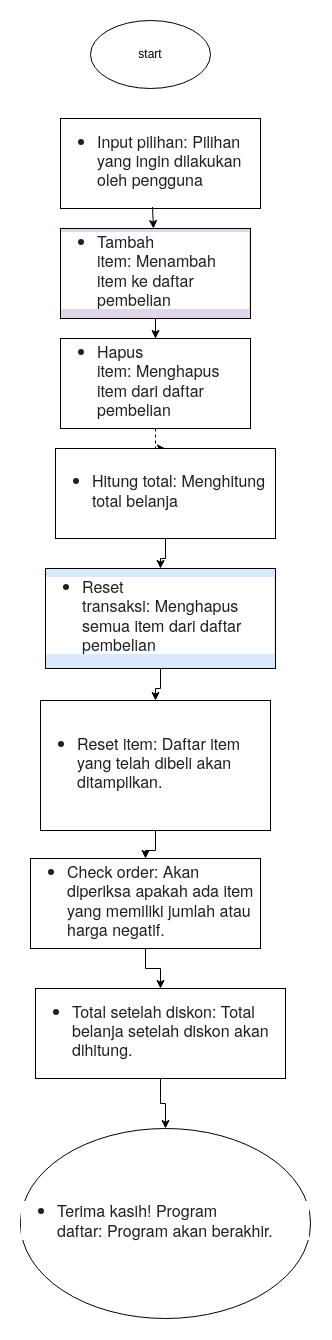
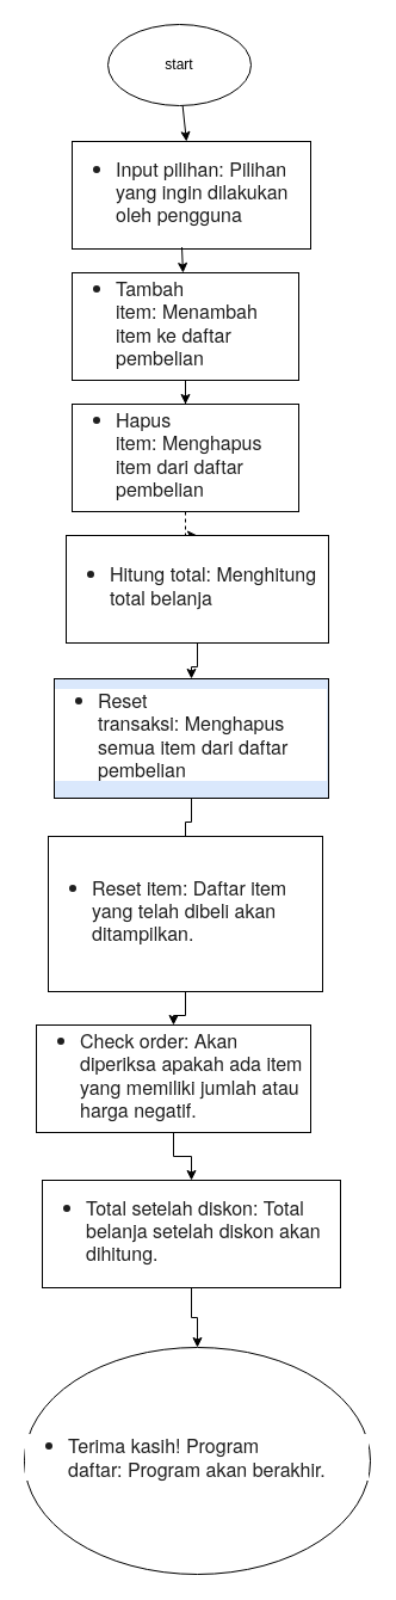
  <mxCell id="0" value="" />
  <mxCell id="1" parent="0" />
  <mxCell id="2" value="start" style="ellipse;whiteSpace=wrap;html=1;" vertex="1" parent="1"><mxGeometry x="90" y="20" width="120" height="68" as="geometry" /></mxCell>
  <mxCell id="3" value="&lt;ul style=&quot;margin: 4px 0px; padding-inline-start: 36px; color: rgb(31, 31, 31); font-family: &amp;quot;Google Sans&amp;quot;, &amp;quot;Helvetica Neue&amp;quot;, sans-serif; font-size: 16px; text-align: start; background-color: rgb(255, 255, 255);&quot; data-sourcepos=&quot;52:1-63:0&quot;&gt;&lt;li style=&quot;margin-bottom: 10px;&quot; data-sourcepos=&quot;53:1-53:63&quot;&gt;Input pilihan:&amp;nbsp;Pilihan yang ingin dilakukan oleh pengguna&lt;/li&gt;&lt;/ul&gt;" style="rounded=0;whiteSpace=wrap;html=1;" vertex="1" parent="1"><mxGeometry x="60" y="118" width="200" height="90" as="geometry" /></mxCell>
  <mxCell id="4" style="edgeStyle=orthogonalEdgeStyle;rounded=0;orthogonalLoop=1;jettySize=auto;html=1;exitX=0.5;exitY=1;exitDx=0;exitDy=0;" edge="1" parent="1" source="5" target="7"><mxGeometry relative="1" as="geometry" /></mxCell>
- <mxCell id="5" value="&lt;ul style=&quot;margin: 4px 0px; padding-inline-start: 36px; color: rgb(31, 31, 31); font-family: &amp;quot;Google Sans&amp;quot;, &amp;quot;Helvetica Neue&amp;quot;, sans-serif; font-size: 16px; text-align: start; background-color: rgb(255, 255, 255);&quot; data-sourcepos=&quot;52:1-63:0&quot;&gt;&lt;li style=&quot;margin-bottom: 10px;&quot; data-sourcepos=&quot;54:1-54:52&quot;&gt;Tambah item:&amp;nbsp;Menambah item ke daftar pembelian&lt;/li&gt;&lt;/ul&gt;" style="rounded=0;whiteSpace=wrap;html=1;fillColor=#e1d5e7;" vertex="1" parent="1"><mxGeometry x="60" y="228" width="190" height="90" as="geometry" /></mxCell>
+ <mxCell id="5" value="&lt;ul style=&quot;margin: 4px 0px; padding-inline-start: 36px; color: rgb(31, 31, 31); font-family: &amp;quot;Google Sans&amp;quot;, &amp;quot;Helvetica Neue&amp;quot;, sans-serif; font-size: 16px; text-align: start; background-color: rgb(255, 255, 255);&quot; data-sourcepos=&quot;52:1-63:0&quot;&gt;&lt;li style=&quot;margin-bottom: 10px;&quot; data-sourcepos=&quot;54:1-54:52&quot;&gt;Tambah item:&amp;nbsp;Menambah item ke daftar pembelian&lt;/li&gt;&lt;/ul&gt;" style="rounded=0;whiteSpace=wrap;html=1;" vertex="1" parent="1"><mxGeometry x="60" y="228" width="190" height="90" as="geometry" /></mxCell>
  <mxCell id="6" style="edgeStyle=orthogonalEdgeStyle;rounded=0;orthogonalLoop=1;jettySize=auto;html=1;exitX=0.5;exitY=1;exitDx=0;exitDy=0;dashed=1;" edge="1" parent="1" source="7" target="9"><mxGeometry relative="1" as="geometry" /></mxCell>
  <mxCell id="7" value="&lt;ul style=&quot;margin: 4px 0px; padding-inline-start: 36px; color: rgb(31, 31, 31); font-family: &amp;quot;Google Sans&amp;quot;, &amp;quot;Helvetica Neue&amp;quot;, sans-serif; font-size: 16px; text-align: start; background-color: rgb(255, 255, 255);&quot; data-sourcepos=&quot;48:1-58:0&quot;&gt;&lt;li style=&quot;margin-bottom: 10px;&quot; data-sourcepos=&quot;51:1-51:54&quot;&gt;Hapus item:&amp;nbsp;Menghapus item dari daftar pembelian&lt;/li&gt;&lt;/ul&gt;" style="rounded=0;whiteSpace=wrap;html=1;" vertex="1" parent="1"><mxGeometry x="60" y="338" width="190" height="90" as="geometry" /></mxCell>
  <mxCell id="8" style="edgeStyle=orthogonalEdgeStyle;rounded=0;orthogonalLoop=1;jettySize=auto;html=1;exitX=0.5;exitY=1;exitDx=0;exitDy=0;" edge="1" parent="1" source="9" target="11"><mxGeometry relative="1" as="geometry" /></mxCell>
  <mxCell id="9" value="&lt;ul style=&quot;margin: 4px 0px; padding-inline-start: 36px; color: rgb(31, 31, 31); font-family: &amp;quot;Google Sans&amp;quot;, &amp;quot;Helvetica Neue&amp;quot;, sans-serif; font-size: 16px; text-align: start; background-color: rgb(255, 255, 255);&quot; data-sourcepos=&quot;48:1-58:0&quot;&gt;&lt;li style=&quot;margin-bottom: 10px;&quot; data-sourcepos=&quot;52:1-52:44&quot;&gt;Hitung total:&amp;nbsp;Menghitung total belanja&lt;/li&gt;&lt;/ul&gt;" style="rounded=0;whiteSpace=wrap;html=1;" vertex="1" parent="1"><mxGeometry x="55" y="448" width="220" height="90" as="geometry" /></mxCell>
- <mxCell id="10" style="edgeStyle=orthogonalEdgeStyle;rounded=0;orthogonalLoop=1;jettySize=auto;html=1;exitX=0.5;exitY=1;exitDx=0;exitDy=0;" edge="1" parent="1" source="11" target="13"><mxGeometry relative="1" as="geometry" /></mxCell>
+ <mxCell id="10" style="edgeStyle=orthogonalEdgeStyle;rounded=0;orthogonalLoop=1;jettySize=auto;html=1;exitX=0.5;exitY=1;exitDx=0;exitDy=0;endArrow=none;" edge="1" parent="1" source="11" target="13"><mxGeometry relative="1" as="geometry" /></mxCell>
  <mxCell id="11" value="&lt;ul style=&quot;margin: 4px 0px; padding-inline-start: 36px; color: rgb(31, 31, 31); font-family: &amp;quot;Google Sans&amp;quot;, &amp;quot;Helvetica Neue&amp;quot;, sans-serif; font-size: 16px; text-align: start; background-color: rgb(255, 255, 255);&quot; data-sourcepos=&quot;48:1-58:0&quot;&gt;&lt;li style=&quot;margin-bottom: 10px;&quot; data-sourcepos=&quot;53:1-53:65&quot;&gt;Reset transaksi:&amp;nbsp;Menghapus semua item dari daftar pembelian&lt;/li&gt;&lt;/ul&gt;" style="rounded=0;whiteSpace=wrap;html=1;fillColor=#dae8fc;" vertex="1" parent="1"><mxGeometry x="45" y="568" width="230" height="100" as="geometry" /></mxCell>
  <mxCell id="12" style="edgeStyle=orthogonalEdgeStyle;rounded=0;orthogonalLoop=1;jettySize=auto;html=1;exitX=0.5;exitY=1;exitDx=0;exitDy=0;" edge="1" parent="1" source="13" target="15"><mxGeometry relative="1" as="geometry" /></mxCell>
  <mxCell id="13" value="&lt;ul style=&quot;margin: 4px 0px; padding-inline-start: 36px; color: rgb(31, 31, 31); font-family: &amp;quot;Google Sans&amp;quot;, &amp;quot;Helvetica Neue&amp;quot;, sans-serif; font-size: 16px; text-align: start; background-color: rgb(255, 255, 255);&quot; data-sourcepos=&quot;48:1-58:0&quot;&gt;&lt;li style=&quot;margin-bottom: 10px;&quot; data-sourcepos=&quot;82:1-82:69&quot;&gt;Reset item:&amp;nbsp;Daftar item yang telah dibeli akan ditampilkan.&lt;/li&gt;&lt;/ul&gt;" style="rounded=0;whiteSpace=wrap;html=1;" vertex="1" parent="1"><mxGeometry x="40" y="700" width="230" height="130" as="geometry" /></mxCell>
  <mxCell id="14" style="edgeStyle=orthogonalEdgeStyle;rounded=0;orthogonalLoop=1;jettySize=auto;html=1;exitX=0.5;exitY=1;exitDx=0;exitDy=0;" edge="1" parent="1" source="15" target="17"><mxGeometry relative="1" as="geometry" /></mxCell>
  <mxCell id="15" value="&lt;ul style=&quot;margin: 4px 0px; padding-inline-start: 36px; color: rgb(31, 31, 31); font-family: &amp;quot;Google Sans&amp;quot;, &amp;quot;Helvetica Neue&amp;quot;, sans-serif; font-size: 16px; text-align: start; background-color: rgb(255, 255, 255);&quot; data-sourcepos=&quot;76:1-86:0&quot;&gt;&lt;li style=&quot;margin-bottom: 10px;&quot; data-sourcepos=&quot;83:1-83:90&quot;&gt;Check order:&amp;nbsp;Akan diperiksa apakah ada item yang memiliki jumlah atau harga negatif.&lt;/li&gt;&lt;/ul&gt;" style="rounded=0;whiteSpace=wrap;html=1;" vertex="1" parent="1"><mxGeometry x="30" y="858" width="230" height="90" as="geometry" /></mxCell>
  <mxCell id="16" style="edgeStyle=orthogonalEdgeStyle;rounded=0;orthogonalLoop=1;jettySize=auto;html=1;" edge="1" parent="1" source="17" target="20"><mxGeometry relative="1" as="geometry"><mxPoint x="160" y="1098" as="targetPoint" /></mxGeometry></mxCell>
  <mxCell id="17" value="&lt;ul style=&quot;margin: 4px 0px; padding-inline-start: 36px; color: rgb(31, 31, 31); font-family: &amp;quot;Google Sans&amp;quot;, &amp;quot;Helvetica Neue&amp;quot;, sans-serif; font-size: 16px; text-align: start; background-color: rgb(255, 255, 255);&quot; data-sourcepos=&quot;76:1-86:0&quot;&gt;&lt;li style=&quot;margin-bottom: 10px;&quot; data-sourcepos=&quot;84:1-84:71&quot;&gt;Total setelah diskon:&amp;nbsp;Total belanja setelah diskon akan dihitung.&lt;/li&gt;&lt;/ul&gt;" style="rounded=0;whiteSpace=wrap;html=1;" vertex="1" parent="1"><mxGeometry x="35" y="988" width="250" height="90" as="geometry" /></mxCell>
+ <mxCell id="18" value="" style="endArrow=classic;html=1;rounded=0;" edge="1" parent="1" source="2" target="3"><mxGeometry width="50" height="50" relative="1" as="geometry"><mxPoint x="155" y="98" as="sourcePoint" /><mxPoint x="395" y="228" as="targetPoint" /></mxGeometry></mxCell>
  <mxCell id="19" value="" style="endArrow=classic;html=1;rounded=0;exitX=0.46;exitY=0.984;exitDx=0;exitDy=0;exitPerimeter=0;" edge="1" parent="1" source="3" target="5"><mxGeometry width="50" height="50" relative="1" as="geometry"><mxPoint x="485" y="368" as="sourcePoint" /><mxPoint x="535" y="318" as="targetPoint" /></mxGeometry></mxCell>
  <mxCell id="20" value="&lt;ul style=&quot;border-color: var(--border-color); margin: 4px 0px; padding-inline-start: 36px; color: rgb(31, 31, 31); font-family: &amp;quot;Google Sans&amp;quot;, &amp;quot;Helvetica Neue&amp;quot;, sans-serif; font-size: 16px; text-align: start; background-color: rgb(255, 255, 255);&quot; data-sourcepos=&quot;76:1-86:0&quot;&gt;&lt;li style=&quot;border-color: var(--border-color); margin-bottom: 10px;&quot; data-sourcepos=&quot;85:1-86:0&quot;&gt;Terima kasih! Program daftar:&amp;nbsp;Program akan berakhir.&lt;/li&gt;&lt;/ul&gt;" style="ellipse;whiteSpace=wrap;html=1;" vertex="1" parent="1"><mxGeometry x="20" y="1128" width="290" height="190" as="geometry" /></mxCell>
